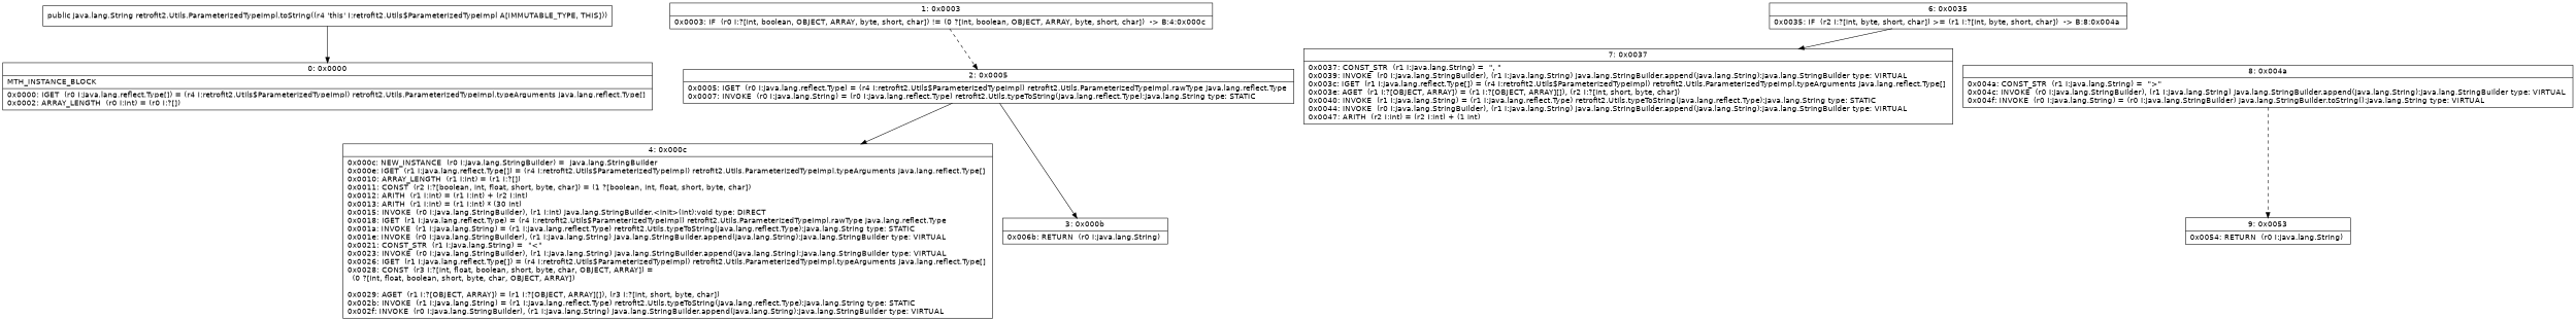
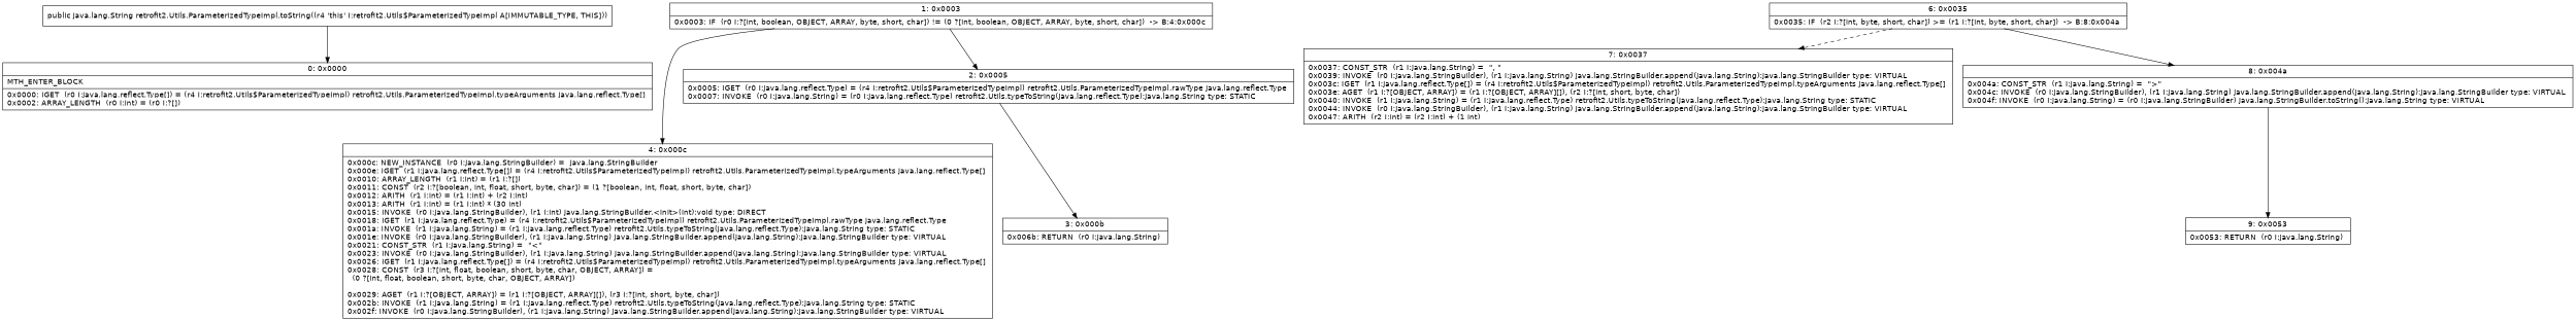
  digraph {
    fontname="DejaVu Sans"
    node [fontname="DejaVu Sans" shape=record]
    edge [fontname="DejaVu Sans"]
-   n1 [label="{0\:\ 0x0000|MTH_INSTANCE_BLOCK\l|0x0000: IGET  (r0 I:java.lang.reflect.Type[]) = (r4 I:retrofit2.Utils$ParameterizedTypeImpl) retrofit2.Utils.ParameterizedTypeImpl.typeArguments java.lang.reflect.Type[] \l0x0002: ARRAY_LENGTH  (r0 I:int) = (r0 I:?[]) \l}"]
+   n1 [label="{0\:\ 0x0000|MTH_ENTER_BLOCK\l|0x0000: IGET  (r0 I:java.lang.reflect.Type[]) = (r4 I:retrofit2.Utils$ParameterizedTypeImpl) retrofit2.Utils.ParameterizedTypeImpl.typeArguments java.lang.reflect.Type[] \l0x0002: ARRAY_LENGTH  (r0 I:int) = (r0 I:?[]) \l}"]
    n2 [label="{1\:\ 0x0003|0x0003: IF  (r0 I:?[int, boolean, OBJECT, ARRAY, byte, short, char]) != (0 ?[int, boolean, OBJECT, ARRAY, byte, short, char])  \-\> B:4:0x000c \l}"]
    n3 [label="{2\:\ 0x0005|0x0005: IGET  (r0 I:java.lang.reflect.Type) = (r4 I:retrofit2.Utils$ParameterizedTypeImpl) retrofit2.Utils.ParameterizedTypeImpl.rawType java.lang.reflect.Type \l0x0007: INVOKE  (r0 I:java.lang.String) = (r0 I:java.lang.reflect.Type) retrofit2.Utils.typeToString(java.lang.reflect.Type):java.lang.String type: STATIC \l}"]
    n4 [label="{4\:\ 0x000c|0x000c: NEW_INSTANCE  (r0 I:java.lang.StringBuilder) =  java.lang.StringBuilder \l0x000e: IGET  (r1 I:java.lang.reflect.Type[]) = (r4 I:retrofit2.Utils$ParameterizedTypeImpl) retrofit2.Utils.ParameterizedTypeImpl.typeArguments java.lang.reflect.Type[] \l0x0010: ARRAY_LENGTH  (r1 I:int) = (r1 I:?[]) \l0x0011: CONST  (r2 I:?[boolean, int, float, short, byte, char]) = (1 ?[boolean, int, float, short, byte, char]) \l0x0012: ARITH  (r1 I:int) = (r1 I:int) + (r2 I:int) \l0x0013: ARITH  (r1 I:int) = (r1 I:int) * (30 int) \l0x0015: INVOKE  (r0 I:java.lang.StringBuilder), (r1 I:int) java.lang.StringBuilder.\<init\>(int):void type: DIRECT \l0x0018: IGET  (r1 I:java.lang.reflect.Type) = (r4 I:retrofit2.Utils$ParameterizedTypeImpl) retrofit2.Utils.ParameterizedTypeImpl.rawType java.lang.reflect.Type \l0x001a: INVOKE  (r1 I:java.lang.String) = (r1 I:java.lang.reflect.Type) retrofit2.Utils.typeToString(java.lang.reflect.Type):java.lang.String type: STATIC \l0x001e: INVOKE  (r0 I:java.lang.StringBuilder), (r1 I:java.lang.String) java.lang.StringBuilder.append(java.lang.String):java.lang.StringBuilder type: VIRTUAL \l0x0021: CONST_STR  (r1 I:java.lang.String) =  \"\<\" \l0x0023: INVOKE  (r0 I:java.lang.StringBuilder), (r1 I:java.lang.String) java.lang.StringBuilder.append(java.lang.String):java.lang.StringBuilder type: VIRTUAL \l0x0026: IGET  (r1 I:java.lang.reflect.Type[]) = (r4 I:retrofit2.Utils$ParameterizedTypeImpl) retrofit2.Utils.ParameterizedTypeImpl.typeArguments java.lang.reflect.Type[] \l0x0028: CONST  (r3 I:?[int, float, boolean, short, byte, char, OBJECT, ARRAY]) = \l  (0 ?[int, float, boolean, short, byte, char, OBJECT, ARRAY])\l \l0x0029: AGET  (r1 I:?[OBJECT, ARRAY]) = (r1 I:?[OBJECT, ARRAY][]), (r3 I:?[int, short, byte, char]) \l0x002b: INVOKE  (r1 I:java.lang.String) = (r1 I:java.lang.reflect.Type) retrofit2.Utils.typeToString(java.lang.reflect.Type):java.lang.String type: STATIC \l0x002f: INVOKE  (r0 I:java.lang.StringBuilder), (r1 I:java.lang.String) java.lang.StringBuilder.append(java.lang.String):java.lang.StringBuilder type: VIRTUAL \l}"]
    n5 [label="{3\:\ 0x000b|0x006b: RETURN  (r0 I:java.lang.String) \l}"]
    n6 [label="{6\:\ 0x0035|0x0035: IF  (r2 I:?[int, byte, short, char]) \>= (r1 I:?[int, byte, short, char])  \-\> B:8:0x004a \l}"]
    n7 [label="{7\:\ 0x0037|0x0037: CONST_STR  (r1 I:java.lang.String) =  \", \" \l0x0039: INVOKE  (r0 I:java.lang.StringBuilder), (r1 I:java.lang.String) java.lang.StringBuilder.append(java.lang.String):java.lang.StringBuilder type: VIRTUAL \l0x003c: IGET  (r1 I:java.lang.reflect.Type[]) = (r4 I:retrofit2.Utils$ParameterizedTypeImpl) retrofit2.Utils.ParameterizedTypeImpl.typeArguments java.lang.reflect.Type[] \l0x003e: AGET  (r1 I:?[OBJECT, ARRAY]) = (r1 I:?[OBJECT, ARRAY][]), (r2 I:?[int, short, byte, char]) \l0x0040: INVOKE  (r1 I:java.lang.String) = (r1 I:java.lang.reflect.Type) retrofit2.Utils.typeToString(java.lang.reflect.Type):java.lang.String type: STATIC \l0x0044: INVOKE  (r0 I:java.lang.StringBuilder), (r1 I:java.lang.String) java.lang.StringBuilder.append(java.lang.String):java.lang.StringBuilder type: VIRTUAL \l0x0047: ARITH  (r2 I:int) = (r2 I:int) + (1 int) \l}"]
    n8 [label="{8\:\ 0x004a|0x004a: CONST_STR  (r1 I:java.lang.String) =  \"\>\" \l0x004c: INVOKE  (r0 I:java.lang.StringBuilder), (r1 I:java.lang.String) java.lang.StringBuilder.append(java.lang.String):java.lang.StringBuilder type: VIRTUAL \l0x004f: INVOKE  (r0 I:java.lang.String) = (r0 I:java.lang.StringBuilder) java.lang.StringBuilder.toString():java.lang.String type: VIRTUAL \l}"]
-   n9 [label="{9\:\ 0x0053|0x0054: RETURN  (r0 I:java.lang.String) \l}"]
+   n9 [label="{9\:\ 0x0053|0x0053: RETURN  (r0 I:java.lang.String) \l}"]
    n10 [label="{public java.lang.String retrofit2.Utils.ParameterizedTypeImpl.toString((r4 'this' I:retrofit2.Utils$ParameterizedTypeImpl A[IMMUTABLE_TYPE, THIS])) }"]
-   n2 -> n3 [style=dashed]
-   n3 -> n4
+   n2 -> n3 [style=solid]
+   n2 -> n4
    n3 -> n5
-   n6 -> n7 [style=solid]
-   n8 -> n9 [style=dashed]
+   n6 -> n7 [style=dashed]
+   n6 -> n8
+   n8 -> n9
    n10 -> n1
  }
